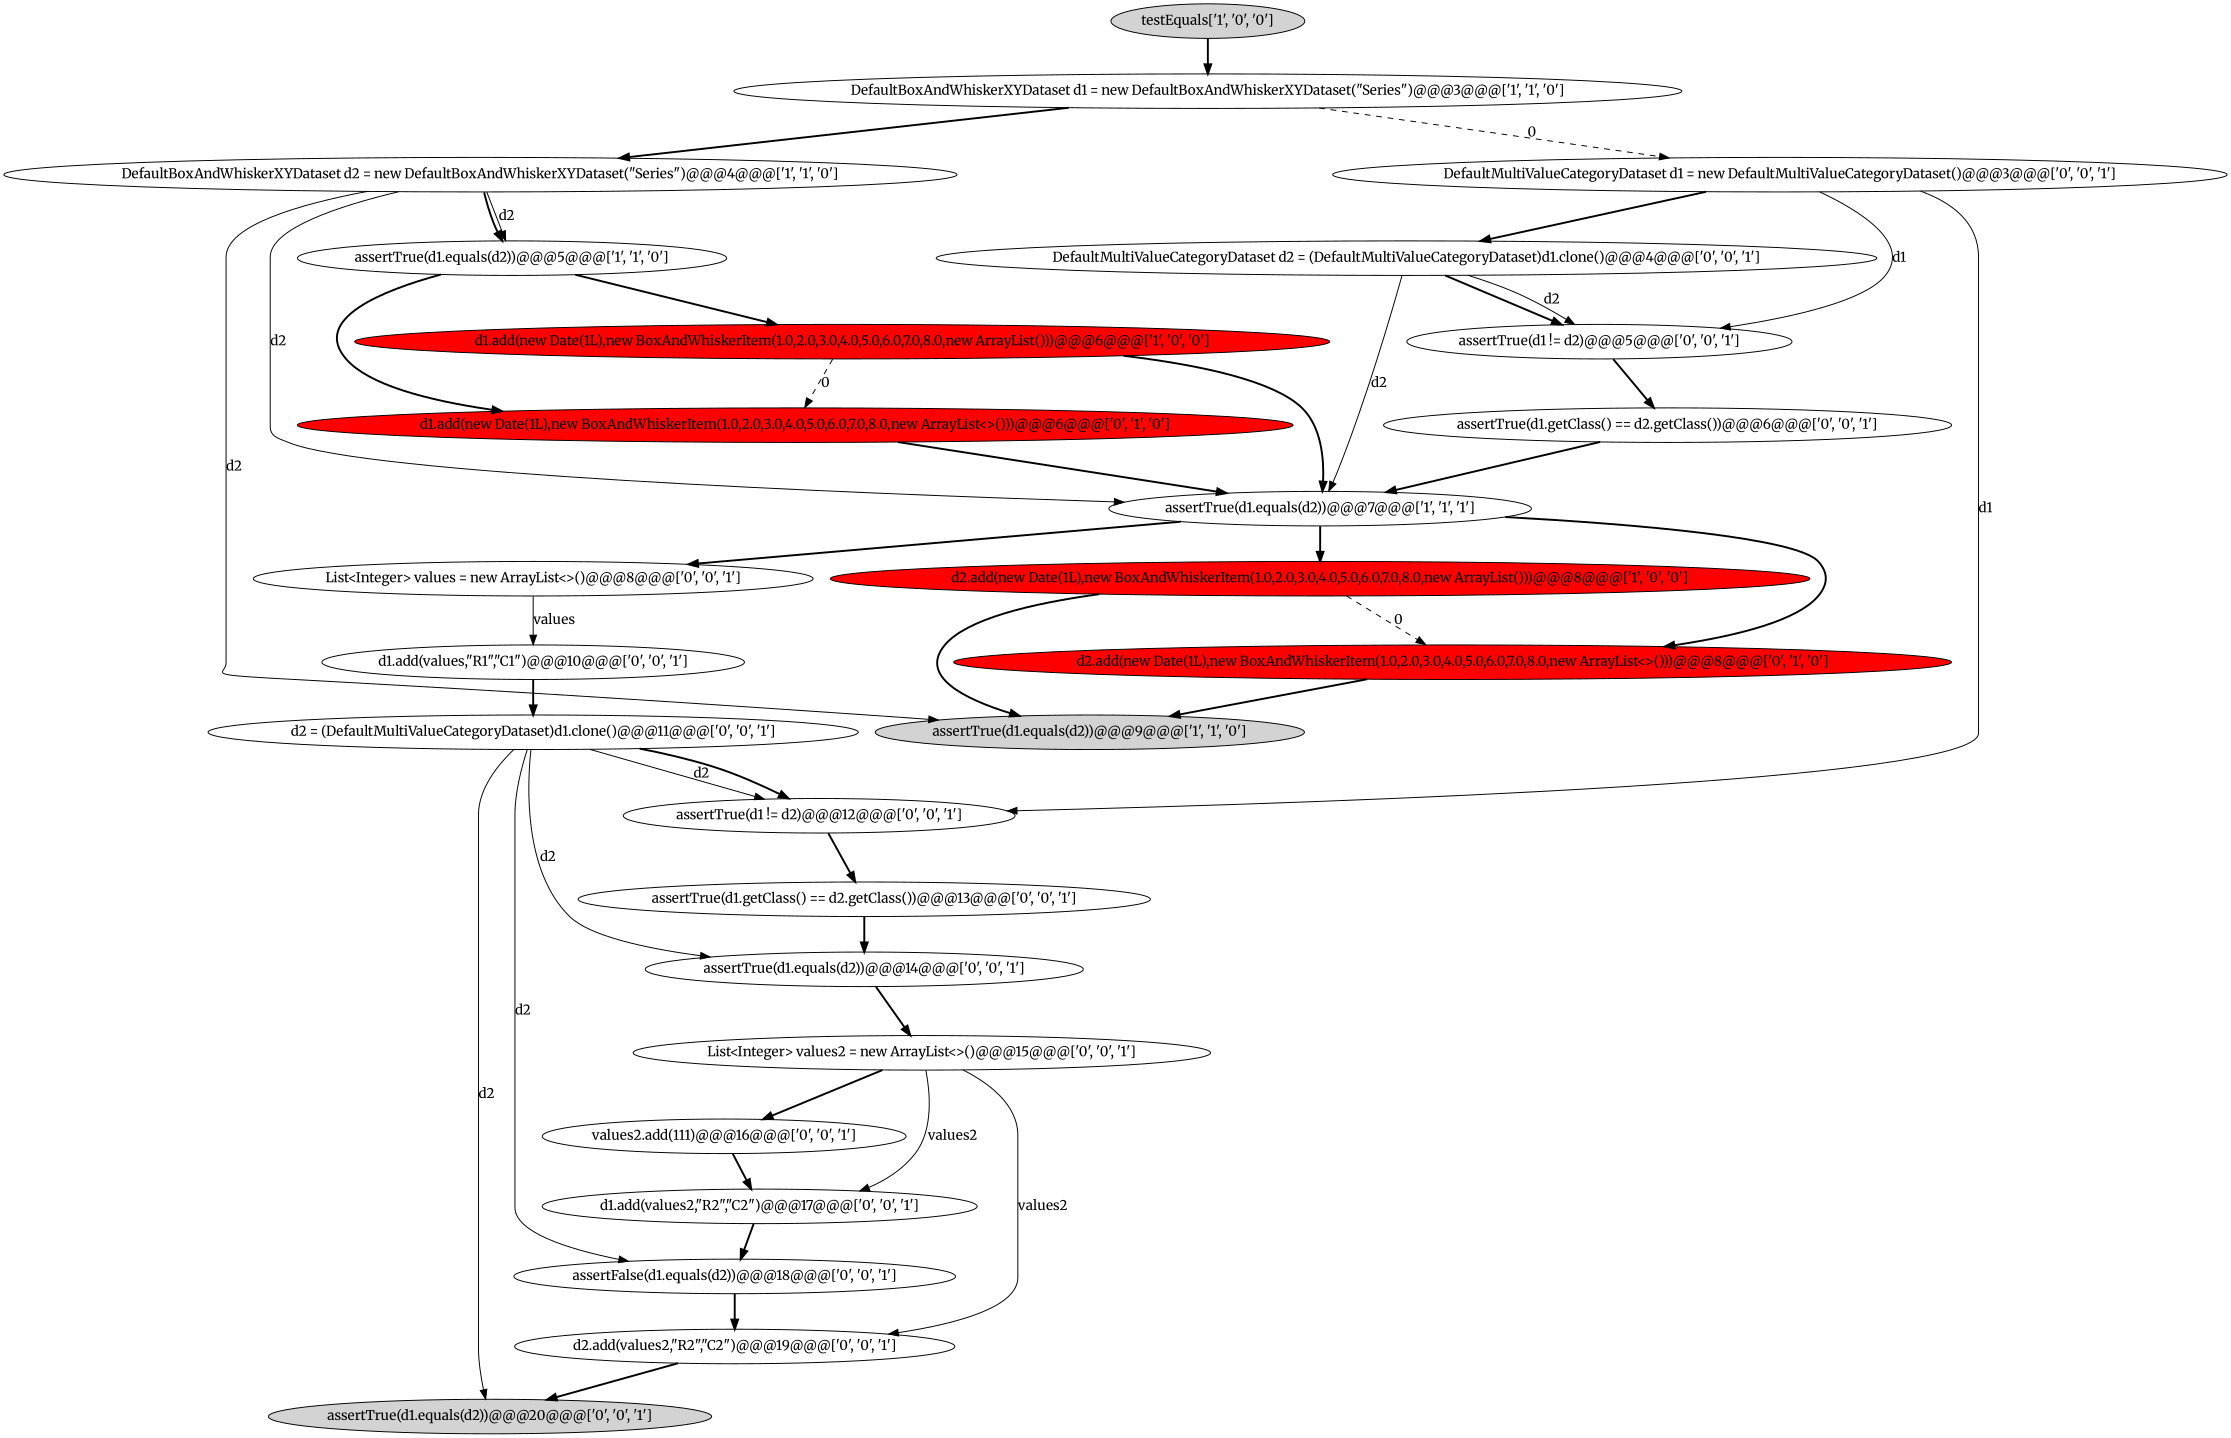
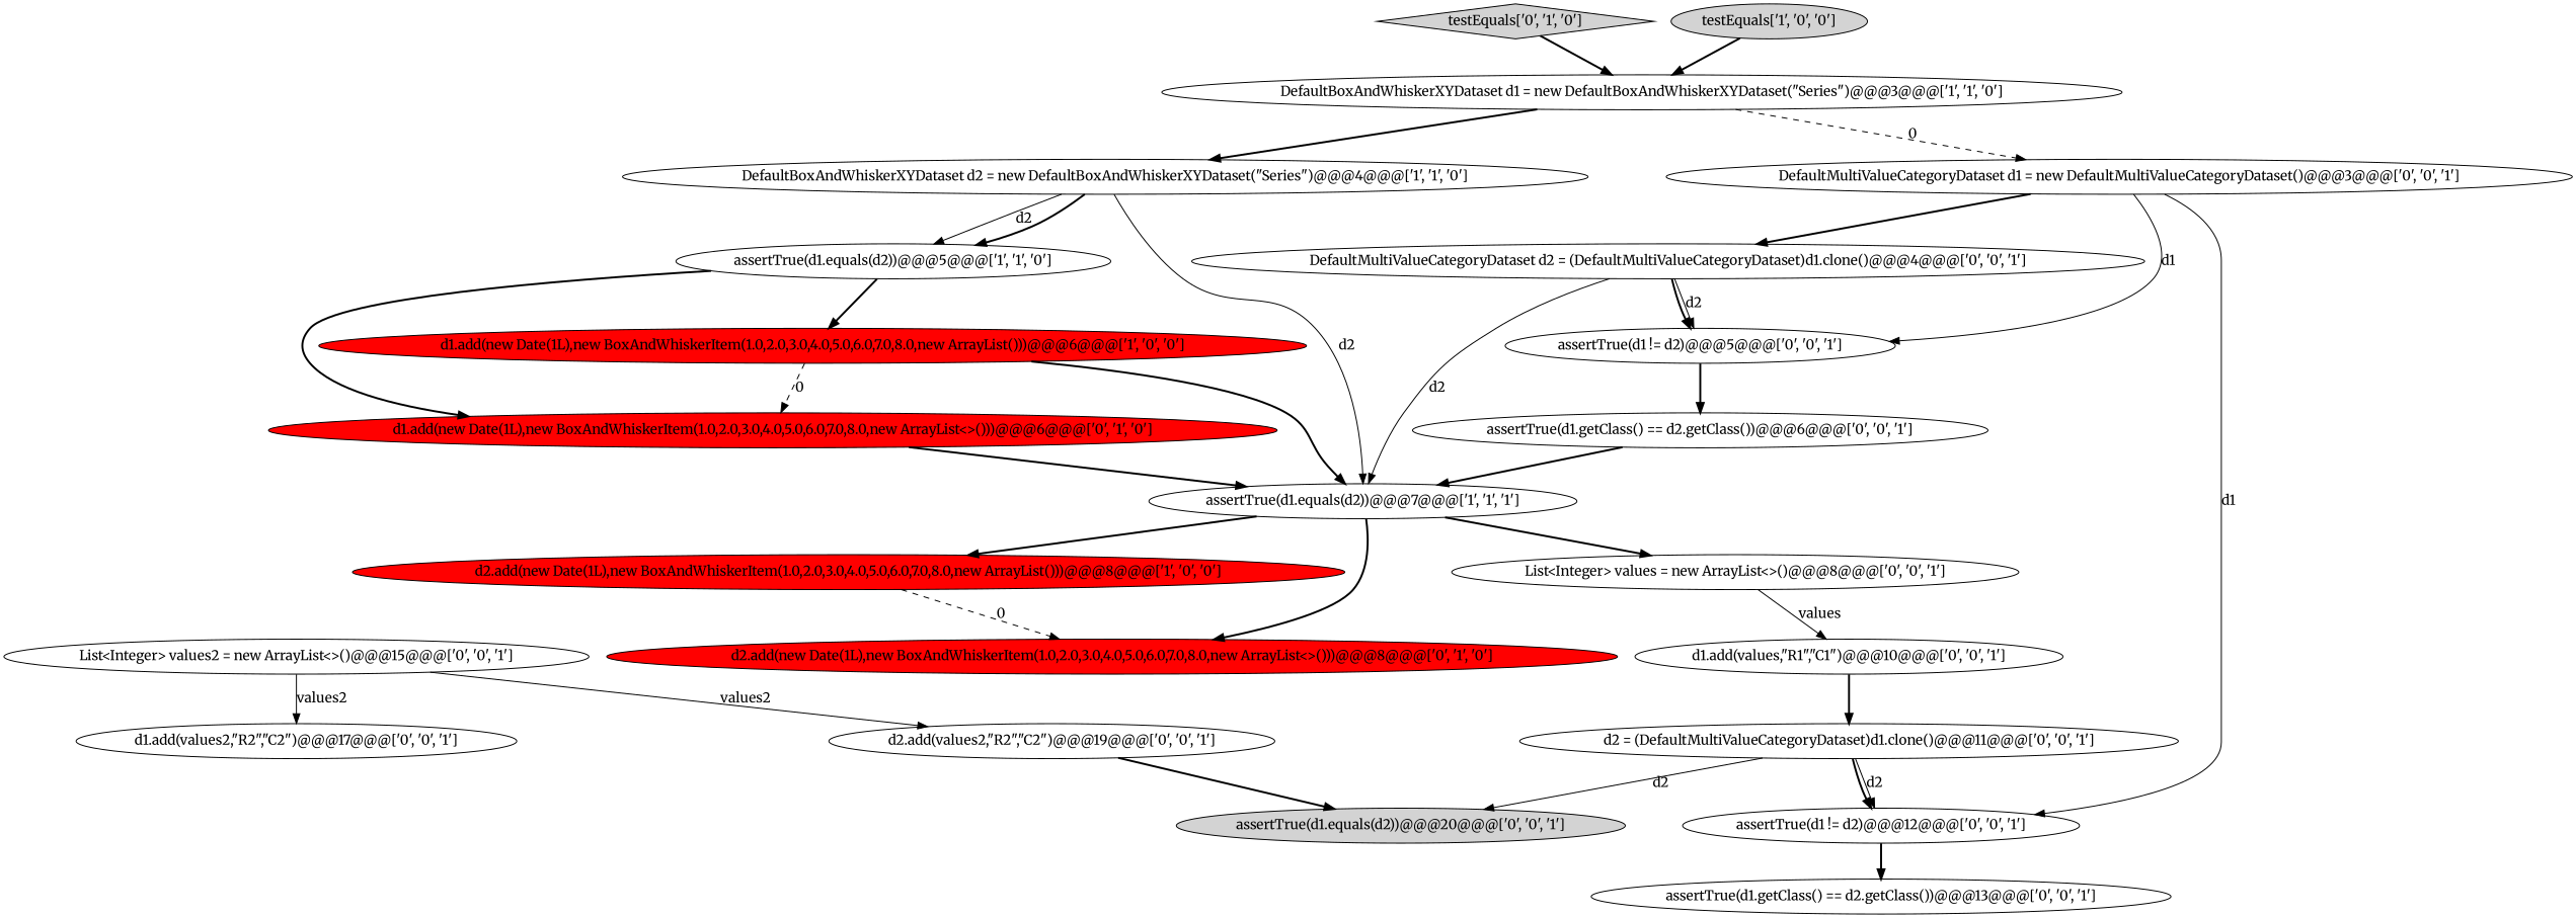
  digraph {
    fontname=Merriweather
    node [fillcolor=white fontname=Merriweather shape=ellipse style=filled]
    edge [fontname=Merriweather style=bold]
    n1 [label="List<Integer> values2 = new ArrayList<>()@@@15@@@['0', '0', '1']"]
    n2 [label="d1.add(values2,\"R2\",\"C2\")@@@17@@@['0', '0', '1']"]
-   n3 [label="values2.add(111)@@@16@@@['0', '0', '1']"]
    n4 [label="d2.add(values2,\"R2\",\"C2\")@@@19@@@['0', '0', '1']"]
-   n5 [label="assertFalse(d1.equals(d2))@@@18@@@['0', '0', '1']"]
    n6 [fillcolor=lightgray label="assertTrue(d1.equals(d2))@@@20@@@['0', '0', '1']"]
-   n7 [label="assertTrue(d1.equals(d2))@@@14@@@['0', '0', '1']"]
    n8 [label="List<Integer> values = new ArrayList<>()@@@8@@@['0', '0', '1']"]
    n9 [label="d1.add(values,\"R1\",\"C1\")@@@10@@@['0', '0', '1']"]
    n10 [label="d2 = (DefaultMultiValueCategoryDataset)d1.clone()@@@11@@@['0', '0', '1']"]
    n11 [label="assertTrue(d1.equals(d2))@@@5@@@['1', '1', '0']"]
    n12 [fillcolor=red label="d1.add(new Date(1L),new BoxAndWhiskerItem(1.0,2.0,3.0,4.0,5.0,6.0,7.0,8.0,new ArrayList()))@@@6@@@['1', '0', '0']"]
    n13 [fillcolor=red label="d1.add(new Date(1L),new BoxAndWhiskerItem(1.0,2.0,3.0,4.0,5.0,6.0,7.0,8.0,new ArrayList<>()))@@@6@@@['0', '1', '0']"]
    n14 [label="assertTrue(d1.equals(d2))@@@7@@@['1', '1', '1']"]
    n15 [label="DefaultBoxAndWhiskerXYDataset d2 = new DefaultBoxAndWhiskerXYDataset(\"Series\")@@@4@@@['1', '1', '0']"]
-   n16 [fillcolor=lightgray label="assertTrue(d1.equals(d2))@@@9@@@['1', '1', '0']"]
    n17 [fillcolor=red label="d2.add(new Date(1L),new BoxAndWhiskerItem(1.0,2.0,3.0,4.0,5.0,6.0,7.0,8.0,new ArrayList()))@@@8@@@['1', '0', '0']"]
    n18 [fillcolor=red label="d2.add(new Date(1L),new BoxAndWhiskerItem(1.0,2.0,3.0,4.0,5.0,6.0,7.0,8.0,new ArrayList<>()))@@@8@@@['0', '1', '0']"]
+   n19 [fillcolor=lightgray label="testEquals['0', '1', '0']" shape=diamond]
    n20 [label="DefaultBoxAndWhiskerXYDataset d1 = new DefaultBoxAndWhiskerXYDataset(\"Series\")@@@3@@@['1', '1', '0']"]
    n21 [label="DefaultMultiValueCategoryDataset d1 = new DefaultMultiValueCategoryDataset()@@@3@@@['0', '0', '1']"]
    n22 [label="assertTrue(d1 != d2)@@@12@@@['0', '0', '1']"]
    n23 [label="DefaultMultiValueCategoryDataset d2 = (DefaultMultiValueCategoryDataset)d1.clone()@@@4@@@['0', '0', '1']"]
    n24 [label="assertTrue(d1 != d2)@@@5@@@['0', '0', '1']"]
    n25 [label="assertTrue(d1.getClass() == d2.getClass())@@@13@@@['0', '0', '1']"]
    n26 [label="assertTrue(d1.getClass() == d2.getClass())@@@6@@@['0', '0', '1']"]
    n27 [fillcolor=lightgray label="testEquals['1', '0', '0']"]
    n1 -> n2 [label=values2 style=solid]
-   n1 -> n3
    n1 -> n4 [label=values2 style=solid]
-   n2 -> n5
-   n3 -> n2
    n4 -> n6
-   n5 -> n4
-   n7 -> n1
    n8 -> n9 [label=values style=solid]
    n9 -> n10
-   n10 -> n5 [label=d2 style=solid]
    n10 -> n6 [label=d2 style=solid]
-   n10 -> n7 [label=d2 style=solid]
    n10 -> n22 [label=d2 style=solid]
    n10 -> n22
    n11 -> n12
    n11 -> n13
    n12 -> n13 [label=0 style=dashed]
    n12 -> n14
    n13 -> n14
    n14 -> n8
    n14 -> n17
    n14 -> n18
    n15 -> n11 [label=d2 style=solid]
    n15 -> n11
    n15 -> n14 [label=d2 style=solid]
-   n15 -> n16 [label=d2 style=solid]
-   n17 -> n16
    n17 -> n18 [label=0 style=dashed]
-   n18 -> n16
+   n19 -> n20
    n20 -> n15
    n20 -> n21 [label=0 style=dashed]
    n21 -> n22 [label=d1 style=solid]
    n21 -> n23
    n21 -> n24 [label=d1 style=solid]
    n22 -> n25
    n23 -> n14 [label=d2 style=solid]
    n23 -> n24
    n23 -> n24 [label=d2 style=solid]
    n24 -> n26
-   n25 -> n7
    n26 -> n14
    n27 -> n20
  }
